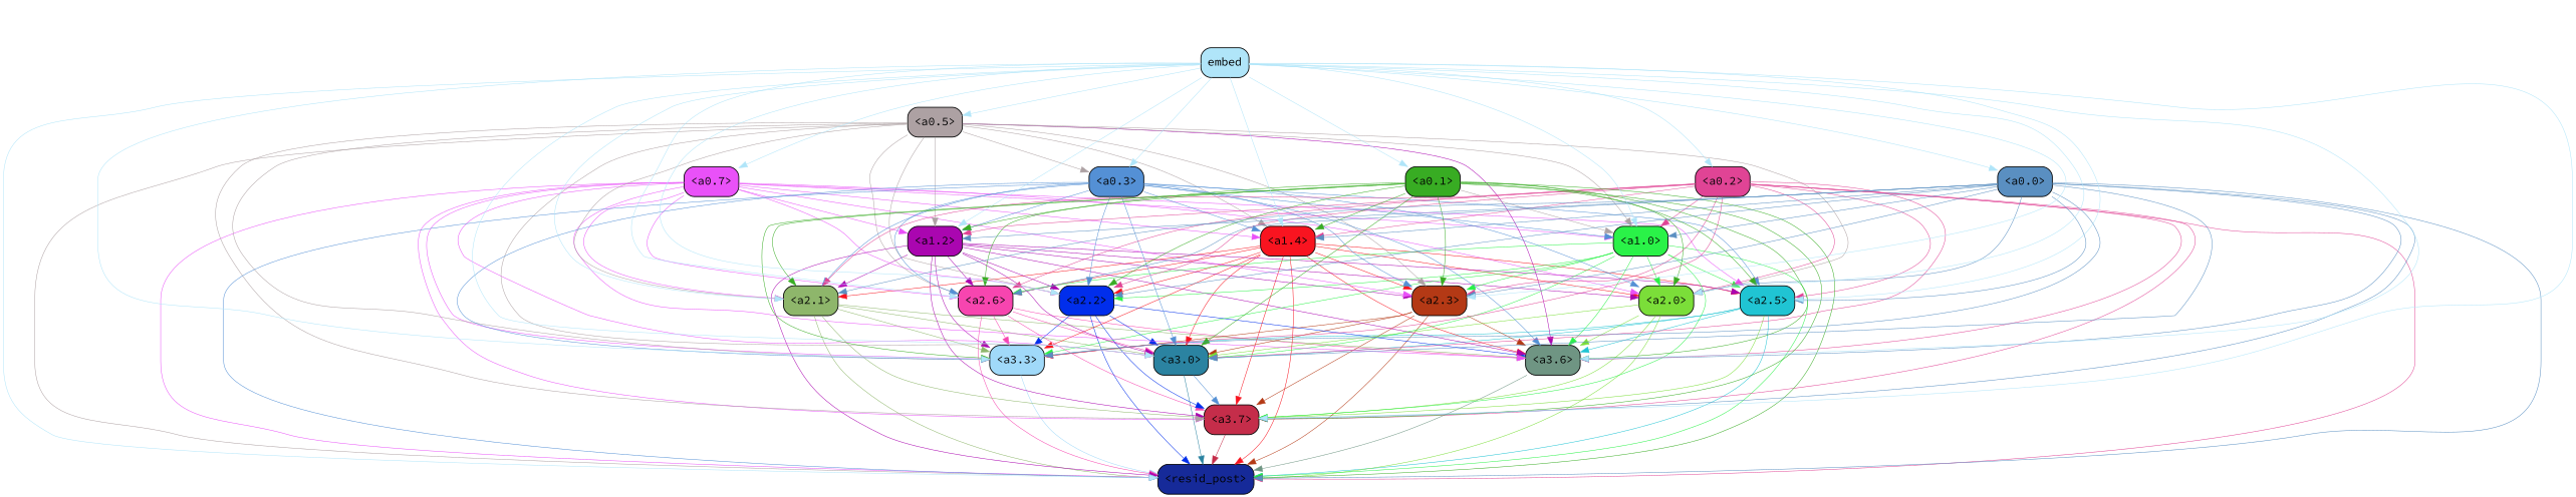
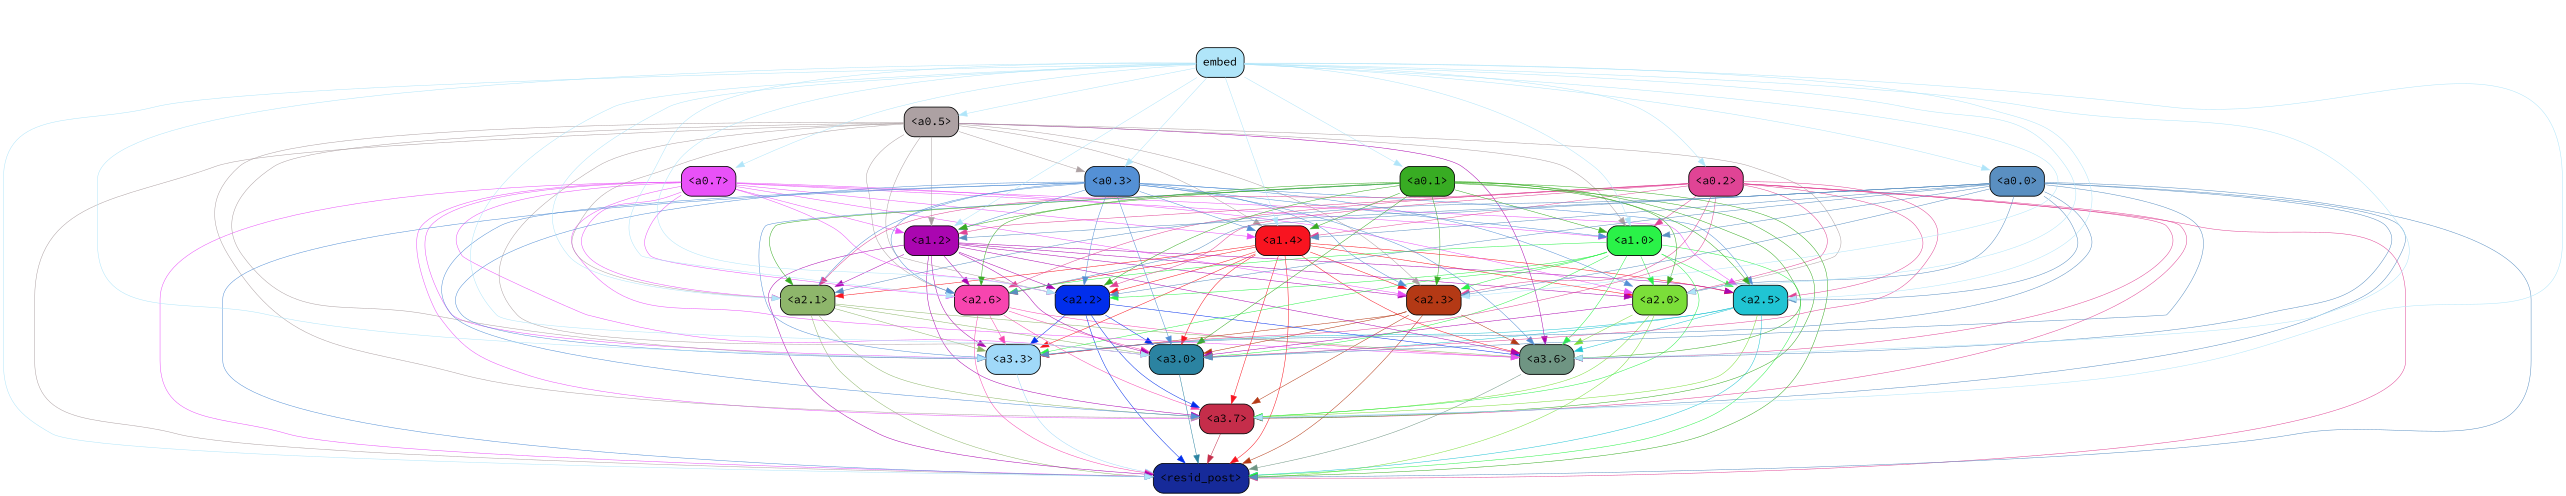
  strict digraph {
    fontname="Source Code Pro"
    splines=true
    node [color=black fontname="Source Code Pro" shape=box style="filled, rounded"]
    edge [color="#b0e5f9" fontname="Source Code Pro" penwidth=0.6]
    "<a3.7>" [fillcolor="#c52d4a"]
    "<resid_post>" [fillcolor="#162a99"]
    "<a3.6>" [fillcolor="#6f9583"]
    "<a3.3>" [fillcolor="#a0d9f9"]
    "<a3.0>" [fillcolor="#2b83a1"]
    "<a2.6>" [fillcolor="#f745af"]
    "<a2.5>" [fillcolor="#20c4d3"]
    "<a2.3>" [fillcolor="#b43915"]
    "<a2.2>" [fillcolor="#012eec"]
    "<a2.1>" [fillcolor="#8eb66b"]
    "<a2.0>" [fillcolor="#7bde39"]
    "<a1.4>" [fillcolor="#f81420"]
    "<a1.2>" [fillcolor="#aa06b0"]
    "<a1.0>" [fillcolor="#2af248"]
    "<a0.7>" [fillcolor="#e951f8"]
    "<a0.5>" [fillcolor="#ada1a3"]
    "<a0.3>" [fillcolor="#5490d5"]
    "<a0.2>" [fillcolor="#e04495"]
    "<a0.1>" [fillcolor="#38ac23"]
    "<a0.0>" [fillcolor="#5a8fc1"]
    embed [fillcolor="#b0e5f9"]
    "<a3.7>" -> "<resid_post>" [color="#c52d4a"]
    "<a3.6>" -> "<resid_post>" [color="#6f9583"]
    "<a3.3>" -> "<resid_post>" [color="#a0d9f9"]
    "<a3.0>" -> "<resid_post>" [color="#2b83a1"]
    "<a2.6>" -> "<a3.7>" [color="#f745af"]
    "<a2.6>" -> "<resid_post>" [color="#f745af"]
    "<a2.6>" -> "<a3.6>" [color="#f745af"]
    "<a2.6>" -> "<a3.3>" [color="#f745af"]
    "<a2.6>" -> "<a3.0>" [color="#f745af"]
    "<a2.5>" -> "<a3.7>" [color="#7bde39"]
    "<a2.5>" -> "<resid_post>" [color="#20c4d3"]
    "<a2.5>" -> "<a3.6>" [color="#20c4d3"]
    "<a2.5>" -> "<a3.3>" [color="#20c4d3"]
    "<a2.5>" -> "<a3.0>" [color="#20c4d3"]
    "<a2.3>" -> "<a3.7>" [color="#b43915"]
    "<a2.3>" -> "<resid_post>" [color="#b43915"]
    "<a2.3>" -> "<a3.6>" [color="#b43915"]
    "<a2.3>" -> "<a3.3>" [color="#b43915"]
    "<a2.3>" -> "<a3.0>" [color="#b43915"]
    "<a2.2>" -> "<a3.7>" [color="#012eec"]
    "<a2.2>" -> "<resid_post>" [color="#012eec"]
    "<a2.2>" -> "<a3.6>" [color="#012eec"]
    "<a2.2>" -> "<a3.3>" [color="#012eec"]
    "<a2.2>" -> "<a3.0>" [color="#012eec"]
    "<a2.1>" -> "<a3.7>" [color="#8eb66b"]
    "<a2.1>" -> "<resid_post>" [color="#8eb66b"]
    "<a2.1>" -> "<a3.6>" [color="#8eb66b"]
    "<a2.1>" -> "<a3.3>" [color="#8eb66b"]
    "<a2.1>" -> "<a3.0>" [color="#8eb66b"]
    "<a2.0>" -> "<a3.7>" [color="#7bde39"]
    "<a2.0>" -> "<resid_post>" [color="#7bde39"]
    "<a2.0>" -> "<a3.6>" [color="#7bde39"]
-   "<a2.0>" -> "<a3.0>" [color="#7bde39"]
+   "<a2.0>" -> "<a3.0>" [color="#aa06b0"]
    "<a1.4>" -> "<a3.7>" [color="#f81420"]
    "<a1.4>" -> "<resid_post>" [color="#f81420"]
    "<a1.4>" -> "<a3.6>" [color="#f81420"]
    "<a1.4>" -> "<a3.3>" [color="#f81420"]
    "<a1.4>" -> "<a3.0>" [color="#f81420"]
    "<a1.4>" -> "<a2.6>" [color="#f81420"]
    "<a1.4>" -> "<a2.5>" [color="#f81420"]
    "<a1.4>" -> "<a2.3>" [color="#f81420"]
    "<a1.4>" -> "<a2.2>" [color="#f81420"]
    "<a1.4>" -> "<a2.1>" [color="#f81420"]
    "<a1.4>" -> "<a2.0>" [color="#f81420"]
    "<a1.2>" -> "<a3.7>" [color="#aa06b0"]
    "<a1.2>" -> "<resid_post>" [color="#aa06b0"]
    "<a1.2>" -> "<a3.6>" [color="#aa06b0"]
    "<a1.2>" -> "<a3.3>" [color="#aa06b0"]
    "<a1.2>" -> "<a3.0>" [color="#aa06b0"]
    "<a1.2>" -> "<a2.6>" [color="#aa06b0"]
    "<a1.2>" -> "<a2.5>" [color="#aa06b0"]
    "<a1.2>" -> "<a2.3>" [color="#aa06b0"]
    "<a1.2>" -> "<a2.2>" [color="#aa06b0"]
    "<a1.2>" -> "<a2.1>" [color="#aa06b0"]
    "<a1.2>" -> "<a2.0>" [color="#aa06b0"]
    "<a1.0>" -> "<a3.7>" [color="#2af248"]
    "<a1.0>" -> "<resid_post>" [color="#2af248"]
    "<a1.0>" -> "<a3.6>" [color="#2af248"]
    "<a1.0>" -> "<a3.3>" [color="#2af248"]
    "<a1.0>" -> "<a3.0>" [color="#2af248"]
    "<a1.0>" -> "<a2.6>" [color="#2af248"]
    "<a1.0>" -> "<a2.5>" [color="#2af248"]
    "<a1.0>" -> "<a2.3>" [color="#2af248"]
    "<a1.0>" -> "<a2.2>" [color="#2af248"]
    "<a1.0>" -> "<a2.0>" [color="#2af248"]
    "<a0.7>" -> "<a3.7>" [color="#e951f8"]
    "<a0.7>" -> "<resid_post>" [color="#e951f8"]
    "<a0.7>" -> "<a3.6>" [color="#e951f8"]
    "<a0.7>" -> "<a3.3>" [color="#e951f8"]
    "<a0.7>" -> "<a3.0>" [color="#e951f8"]
    "<a0.7>" -> "<a2.6>" [color="#e951f8"]
    "<a0.7>" -> "<a2.5>" [color="#e951f8"]
    "<a0.7>" -> "<a2.3>" [color="#e951f8"]
    "<a0.7>" -> "<a2.2>" [color="#e951f8"]
    "<a0.7>" -> "<a2.1>" [color="#e951f8"]
    "<a0.7>" -> "<a2.0>" [color="#e951f8"]
    "<a0.7>" -> "<a1.4>" [color="#e951f8"]
    "<a0.7>" -> "<a1.2>" [color="#e951f8"]
    "<a0.7>" -> "<a1.0>" [color="#e951f8"]
    "<a0.5>" -> "<a3.7>" [color="#ada1a3"]
    "<a0.5>" -> "<resid_post>" [color="#ada1a3"]
    "<a0.5>" -> "<a3.6>" [color="#aa06b0"]
    "<a0.5>" -> "<a3.3>" [color="#ada1a3"]
    "<a0.5>" -> "<a3.0>" [color="#ada1a3"]
    "<a0.5>" -> "<a2.6>" [color="#ada1a3"]
    "<a0.5>" -> "<a2.3>" [color="#ada1a3"]
    "<a0.5>" -> "<a2.2>" [color="#ada1a3"]
    "<a0.5>" -> "<a2.1>" [color="#ada1a3"]
    "<a0.5>" -> "<a2.0>" [color="#ada1a3"]
    "<a0.5>" -> "<a1.4>" [color="#ada1a3"]
    "<a0.5>" -> "<a1.2>" [color="#ada1a3"]
    "<a0.5>" -> "<a1.0>" [color="#ada1a3"]
    "<a0.5>" -> "<a0.3>" [color="#ada1a3"]
-   "<a3.0>" -> "<a3.7>" [color="#5490d5"]
+   "<a0.3>" -> "<a3.7>" [color="#5490d5"]
    "<a0.3>" -> "<resid_post>" [color="#5490d5"]
    "<a0.3>" -> "<a3.6>" [color="#5490d5"]
    "<a0.3>" -> "<a3.3>" [color="#5490d5"]
    "<a0.3>" -> "<a3.0>" [color="#5490d5"]
    "<a0.3>" -> "<a2.6>" [color="#5490d5"]
    "<a0.3>" -> "<a2.5>" [color="#5490d5"]
    "<a0.3>" -> "<a2.3>" [color="#5490d5"]
    "<a0.3>" -> "<a2.2>" [color="#5490d5"]
    "<a0.3>" -> "<a2.1>" [color="#5490d5"]
    "<a0.3>" -> "<a2.0>" [color="#5490d5"]
    "<a0.3>" -> "<a1.4>" [color="#5490d5"]
    "<a0.3>" -> "<a1.2>" [color="#5490d5"]
    "<a0.3>" -> "<a1.0>" [color="#5490d5"]
    "<a0.2>" -> "<a3.7>" [color="#e04495"]
    "<a0.2>" -> "<resid_post>" [color="#e04495"]
    "<a0.2>" -> "<a3.6>" [color="#e04495"]
    "<a0.2>" -> "<a3.3>" [color="#e04495"]
    "<a0.2>" -> "<a3.0>" [color="#e04495"]
    "<a0.2>" -> "<a2.6>" [color="#e04495"]
    "<a0.2>" -> "<a2.5>" [color="#e04495"]
    "<a0.2>" -> "<a2.3>" [color="#e04495"]
    "<a0.2>" -> "<a2.2>" [color="#e04495"]
    "<a0.2>" -> "<a2.1>" [color="#e04495"]
    "<a0.2>" -> "<a2.0>" [color="#e04495"]
    "<a0.2>" -> "<a1.4>" [color="#e04495"]
    "<a0.2>" -> "<a1.2>" [color="#e04495"]
    "<a0.2>" -> "<a1.0>" [color="#e04495"]
    "<a0.1>" -> "<a3.7>" [color="#38ac23"]
    "<a0.1>" -> "<resid_post>" [color="#38ac23"]
    "<a0.1>" -> "<a3.6>" [color="#38ac23"]
-   "<a0.1>" -> "<a3.3>" [color="#38ac23"]
+   "<a0.1>" -> "<a3.3>" [color="#5490d5"]
    "<a0.1>" -> "<a3.0>" [color="#38ac23"]
    "<a0.1>" -> "<a2.6>" [color="#38ac23"]
    "<a0.1>" -> "<a2.5>" [color="#38ac23"]
    "<a0.1>" -> "<a2.3>" [color="#38ac23"]
    "<a0.1>" -> "<a2.2>" [color="#38ac23"]
    "<a0.1>" -> "<a2.1>" [color="#38ac23"]
    "<a0.1>" -> "<a2.0>" [color="#38ac23"]
    "<a0.1>" -> "<a1.4>" [color="#38ac23"]
    "<a0.1>" -> "<a1.2>" [color="#38ac23"]
-   "<a0.1>" -> "<a1.0>" [color="#ada1a3"]
+   "<a0.1>" -> "<a1.0>" [color="#38ac23"]
    "<a0.0>" -> "<a3.7>" [color="#5a8fc1"]
    "<a0.0>" -> "<resid_post>" [color="#5a8fc1"]
    "<a0.0>" -> "<a3.6>" [color="#5a8fc1"]
    "<a0.0>" -> "<a3.3>" [color="#5a8fc1"]
    "<a0.0>" -> "<a3.0>" [color="#5a8fc1"]
    "<a0.0>" -> "<a2.6>" [color="#5a8fc1"]
    "<a0.0>" -> "<a2.5>" [color="#5a8fc1"]
    "<a0.0>" -> "<a2.3>" [color="#5a8fc1"]
    "<a0.0>" -> "<a2.2>" [color="#5a8fc1"]
    "<a0.0>" -> "<a2.1>" [color="#5a8fc1"]
    "<a0.0>" -> "<a2.0>" [color="#5a8fc1"]
    "<a0.0>" -> "<a1.4>" [color="#5a8fc1"]
    "<a0.0>" -> "<a1.2>" [color="#5a8fc1"]
    "<a0.0>" -> "<a1.0>" [color="#5a8fc1"]
    embed -> "<a3.7>"
    embed -> "<resid_post>"
    embed -> "<a3.6>"
    embed -> "<a3.3>"
    embed -> "<a3.0>"
    embed -> "<a2.6>"
    embed -> "<a2.5>"
    embed -> "<a2.3>"
    embed -> "<a2.2>"
    embed -> "<a2.1>"
    embed -> "<a2.0>"
    embed -> "<a1.4>"
    embed -> "<a1.2>"
    embed -> "<a1.0>"
    embed -> "<a0.7>"
    embed -> "<a0.5>"
    embed -> "<a0.3>"
    embed -> "<a0.2>"
    embed -> "<a0.1>"
    embed -> "<a0.0>"
  }
